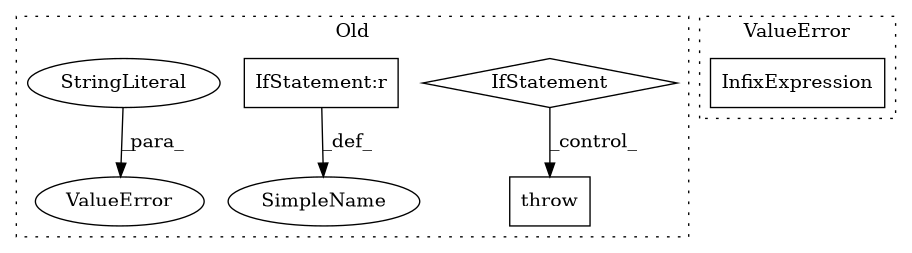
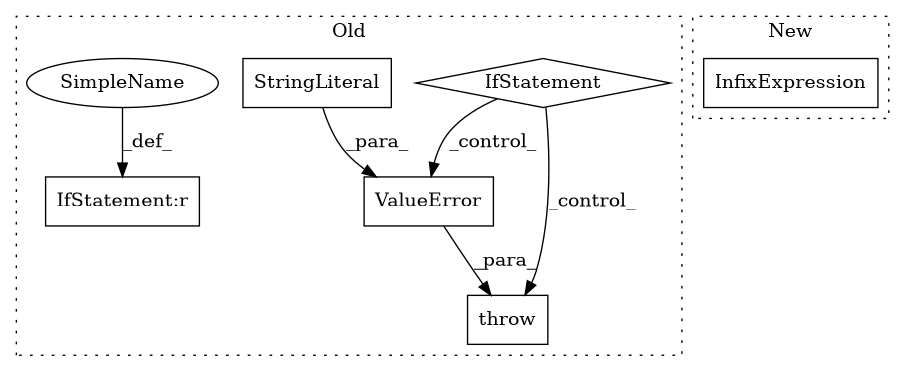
  digraph {
    node [a=32 shape=box]
-   n1 [l="11,1" label=ValueError s="22885,22952" shape=ellipse]
+   n1 [l="11,1" label=ValueError s="22885,22952"]
    n2 [a=53 l=6 label=throw s=22879]
    n3 [a=25 l="4,2" label=IfStatement s="22845,22867" shape=diamond]
    n4 [a=42 label=SimpleName shape=ellipse]
    n5 [a=27 l=4 label="IfStatement:r" s=22859]
-   n6 [a=45 l=56 label=StringLiteral s=22896 shape=ellipse]
+   n6 [a=45 l=56 label=StringLiteral s=22896]
    n7 [l="6,1" label=InfixExpression s="23469,23485"]
    subgraph cluster_1 {
      label=Old
      style=dotted
      n1
      n2
      n3
      n4
      n5
      n6
    }
    subgraph cluster_2 {
-     label=ValueError
+     label=New
      style=dotted
      n7
    }
+   n1 -> n2 [label=_para_]
+   n3 -> n1 [label=_control_]
    n3 -> n2 [label=_control_]
-   n5 -> n4 [label=_def_]
+   n4 -> n5 [label=_def_]
    n6 -> n1 [label=_para_]
  }
